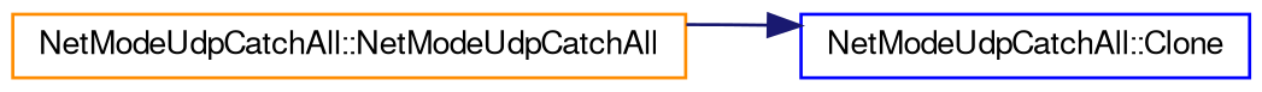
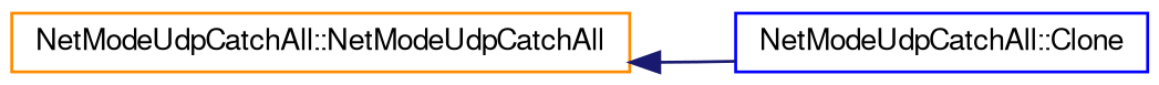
  digraph {
    rankdir=LR
    node [fillcolor=white fontname=FreeSans fontsize=10 shape=record style=filled]
    n1 [color=darkorange fontcolor=black height=0.2 label="NetModeUdpCatchAll::NetModeUdpCatchAll" width=0.4]
    n2 [color=blue height=0.2 label="NetModeUdpCatchAll::Clone" width=0.4]
-   n2 -> n1 [color=midnightblue dir=back fontname=FreeSans fontsize=10 labelfontname=FreeSans labelfontsize=10 style=solid]
+   n1 -> n2 [color=midnightblue dir=back fontname=FreeSans fontsize=10 labelfontname=FreeSans labelfontsize=10 style=solid]
  }
